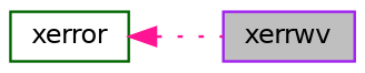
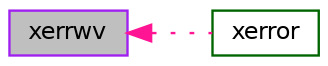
  digraph {
    rankdir=LR
    node [fontname=Helvetica fontsize=10 shape=record style=filled]
    n1 [color=purple fillcolor=grey75 fontcolor=black height=0.2 label=xerrwv width=0.4]
    n2 [color=darkgreen fillcolor=white height=0.2 label=xerror width=0.4]
-   n2 -> n1 [color=deeppink dir=back fontname=Helvetica fontsize=10 labelfontname=Helvetica labelfontsize=10 style=dotted]
+   n1 -> n2 [color=deeppink dir=back fontname=Helvetica fontsize=10 labelfontname=Helvetica labelfontsize=10 style=dotted]
  }
